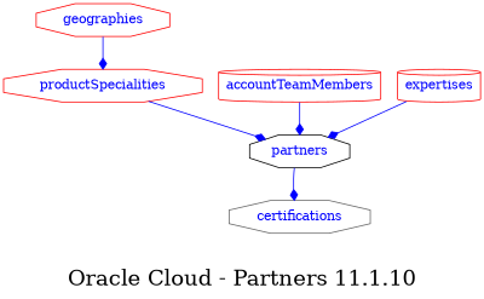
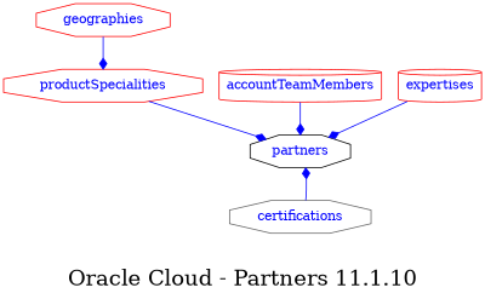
  digraph {
    fontsize=24
    label="Oracle Cloud - Partners 11.1.10"
    splines=true
    node [color=red fontcolor=blue shape=octagon]
    edge [arrowhead=diamond arrowtail=none color=blue fontcolor=blue]
    partners [color=black]
    certifications [color=gray40]
    productSpecialities
    geographies
    accountTeamMembers [shape=cylinder]
    expertises [shape=cylinder]
-   partners -> certifications
+   certifications -> partners
    productSpecialities -> partners
    geographies -> productSpecialities
    accountTeamMembers -> partners
    expertises -> partners
  }
